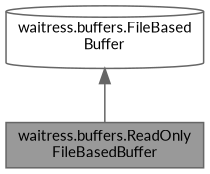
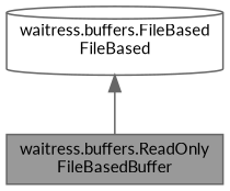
  digraph {
    fontname=Lato
    node [color=gray40 fontname=Lato fontsize=10 style=filled]
    n1 [fillcolor=grey60 fontcolor=black height=0.2 label="waitress.buffers.ReadOnly\lFileBasedBuffer" shape=box width=0.4]
-   n2 [fillcolor=white height=0.2 label="waitress.buffers.FileBased\lBuffer" shape=cylinder width=0.4]
+   n2 [fillcolor=white height=0.2 label="waitress.buffers.FileBased\lFileBased" shape=cylinder width=0.4]
    n2 -> n1 [color=gray40 dir=back fontname=Lato fontsize=10 labelfontname=Helvetica labelfontsize=10 style=solid]
  }
